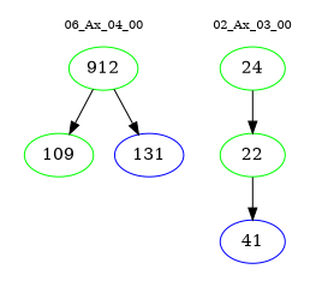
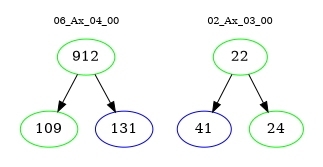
  digraph {
    node [color=green]
    edge [color=black]
    n1 [label=912]
    n2 [label=109]
    n3 [color=blue label=131]
    n4 [label=22]
    n5 [color=blue label=41]
    n6 [label=24]
    subgraph cluster_1 {
      color=white
      fontsize=10
      label="06_Ax_04_00"
      n1
      n2
      n3
    }
    subgraph cluster_2 {
      color=white
      fontsize=10
      label="02_Ax_03_00"
      n4
      n5
      n6
    }
    n1 -> n2
    n1 -> n3
    n4 -> n5
-   n6 -> n4
+   n4 -> n6
  }
